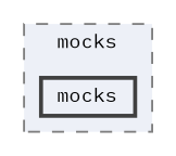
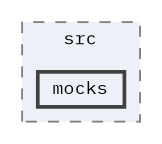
  digraph {
    compound=true
    fontname="IBM Plex Mono"
    n1 [color=grey25 fillcolor="#edf0f7" fontname="IBM Plex Mono" fontsize=10 height=0.2 label=mocks shape=box style="filled,bold" width=0.4]
    subgraph cluster_1 {
      bgcolor="#edf0f7"
      fontsize=10
-     label=mocks
+     label=src
      pencolor=grey50
      style="filled,dashed"
      n1
    }
  }
